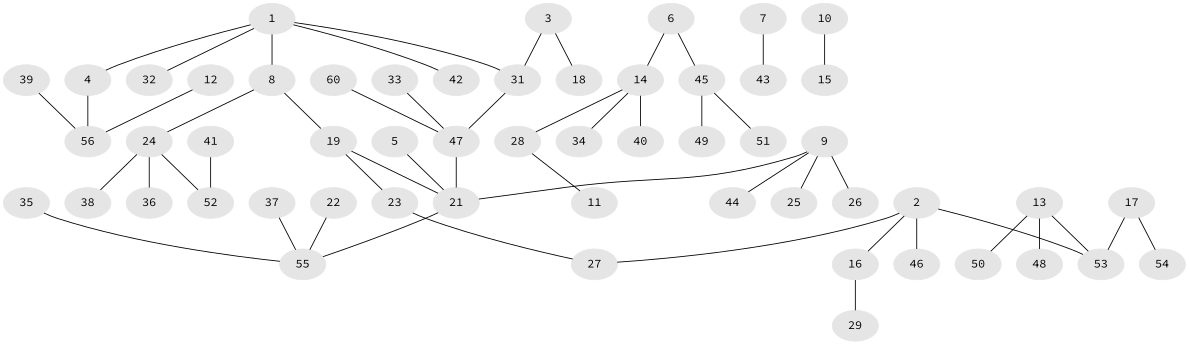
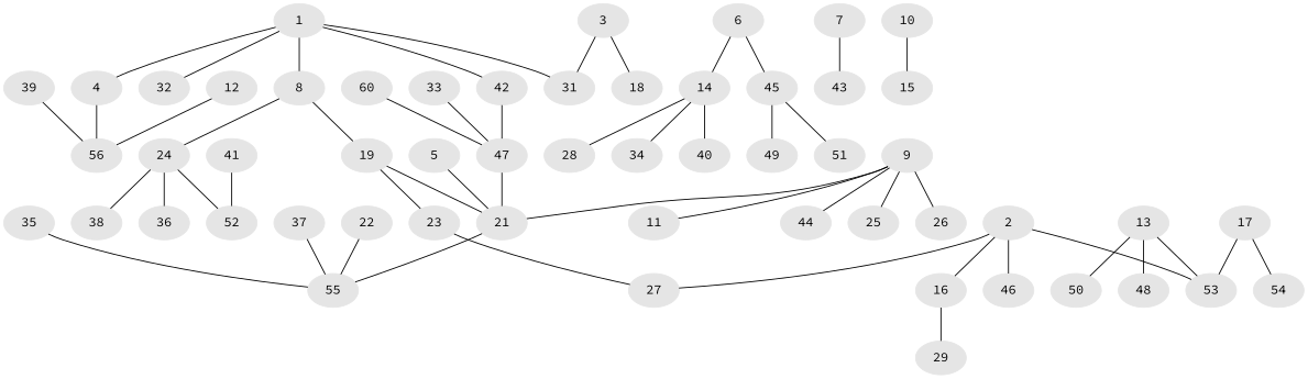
  graph {
    fontname="Source Code Pro"
    node [color=gray90 fontname="Source Code Pro" style=filled]
    edge [fontname="Source Code Pro" weight=1.0]
    1
    4
    8
    31
    32
    42
    56
    19
    24
    47
    2
    16
    27
    46
    53
    29
    3
    18
    5
    21
    55
    6
    14
    45
    28
    34
    40
    49
    51
    7
    43
    23
    36
    38
    52
    9
    11
    25
    26
    44
    10
    15
    12
    13
    48
    50
    17
    54
    n49 [label=60]
    22
    33
    35
    37
    39
    41
    1 -- 4
    1 -- 8
    1 -- 31
    1 -- 32
    1 -- 42
    4 -- 56
    8 -- 19
    8 -- 24
-   31 -- 47
+   42 -- 47
    19 -- 21
    19 -- 23
    24 -- 36
    24 -- 38
    24 -- 52
    47 -- 21
    2 -- 16
    2 -- 27
    2 -- 46
    2 -- 53
    16 -- 29
    3 -- 31
    3 -- 18
    5 -- 21
    21 -- 55
    6 -- 14
    6 -- 45
    14 -- 28
    14 -- 34
    14 -- 40
    45 -- 49
    45 -- 51
    7 -- 43
    23 -- 27
    9 -- 21
-   28 -- 11
+   9 -- 11
    9 -- 25
    9 -- 26
    9 -- 44
    10 -- 15
    12 -- 56
    13 -- 53
    13 -- 48
    13 -- 50
    17 -- 53
    17 -- 54
    n49 -- 47
    22 -- 55
    33 -- 47
    35 -- 55
    37 -- 55
    39 -- 56
    41 -- 52
  }
